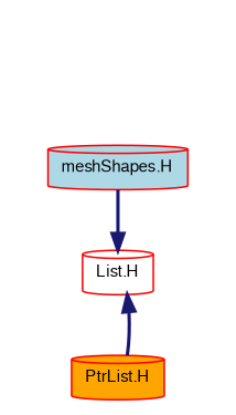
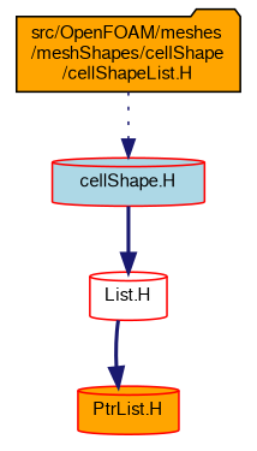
  digraph {
    node [color=red fillcolor=orange fontname=FreeSans fontsize=10 shape=cylinder style=filled]
    edge [color=midnightblue fontname=FreeSans fontsize=10 labelfontname=FreeSans labelfontsize=10 style=bold]
-   n2 [fillcolor=lightblue height=0.2 label="meshShapes.H" width=0.4]
+   n1 [color=black fontcolor=black height=0.2 label="src/OpenFOAM/meshes\l/meshShapes/cellShape\l/cellShapeList.H" shape=folder width=0.4]
+   n2 [fillcolor=lightblue height=0.2 label="cellShape.H" width=0.4]
    n3 [fillcolor=white height=0.2 label="List.H" width=0.4]
    n4 [height=0.2 label="PtrList.H" width=0.4]
+   n1 -> n2 [style=dotted]
    n2 -> n3
-   n4 -> n3
+   n3 -> n4
  }
